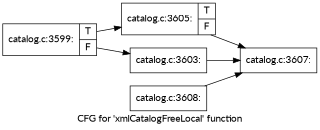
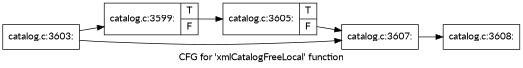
  digraph {
    fontname=Lato
    label="CFG for 'xmlCatalogFreeLocal' function"
    rankdir=LR
    node [fontname=Lato shape=record]
    edge [fontname=Lato]
    n1 [label="{catalog.c:3599:|{<s0>T|<s1>F}}"]
    n2 [label="{catalog.c:3605:|{<s0>T|<s1>F}}"]
    n3 [label="{catalog.c:3603:}"]
    n4 [label="{catalog.c:3607:}"]
    n5 [label="{catalog.c:3608:}"]
    n1 -> n2
-   n1 -> n3
+   n3 -> n1
    n2 -> n4
    n3 -> n4
-   n5 -> n4
+   n4 -> n5
  }
